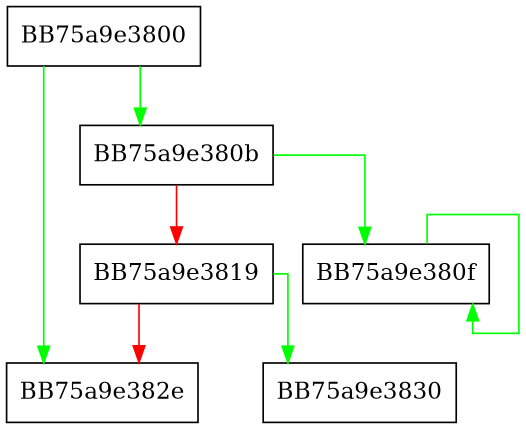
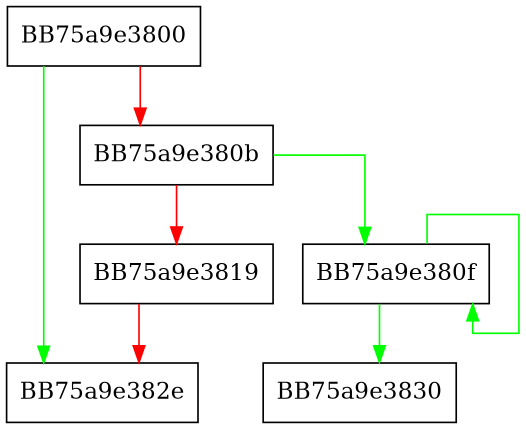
  digraph {
    splines=ortho
    node [shape=box]
    edge [color=green]
    BB75a9e3800
    BB75a9e382e
    BB75a9e380b
    BB75a9e380f
    BB75a9e3819
    BB75a9e3830
    BB75a9e3800 -> BB75a9e382e
-   BB75a9e3800 -> BB75a9e380b
+   BB75a9e3800 -> BB75a9e380b [color=red]
    BB75a9e380b -> BB75a9e380f
    BB75a9e380b -> BB75a9e3819 [color=red]
    BB75a9e380f -> BB75a9e380f
    BB75a9e3819 -> BB75a9e382e [color=red]
-   BB75a9e3819 -> BB75a9e3830
+   BB75a9e380f -> BB75a9e3830
  }
